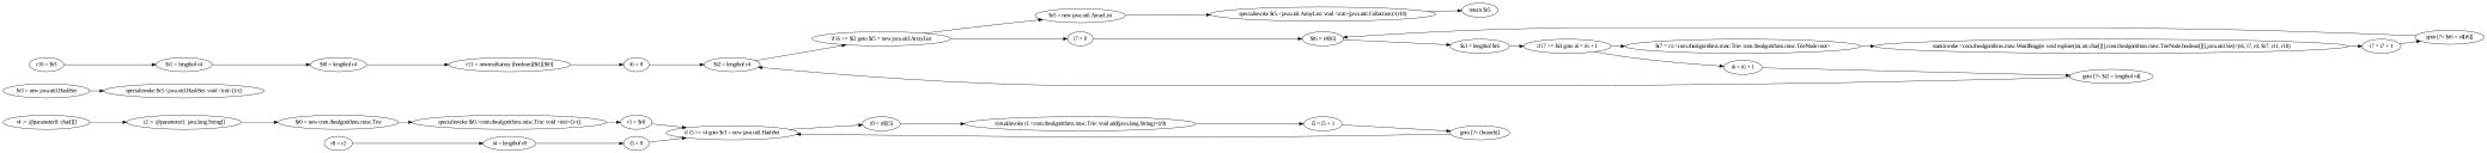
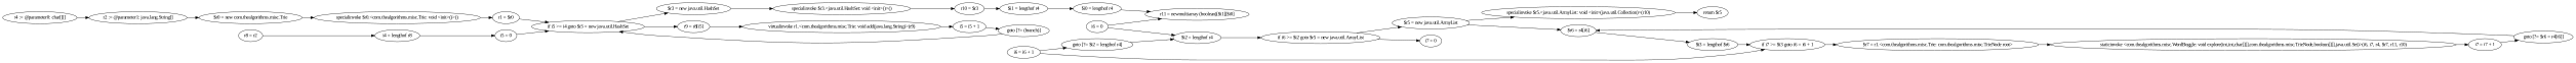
  digraph {
    fontname="Liberation Serif"
    rankdir=LR
    node [fontname="Liberation Serif"]
    edge [fontname="Liberation Serif"]
    "r4 := @parameter0: char[][]"
    "r2 := @parameter1: java.lang.String[]"
    "$r0 = new com.thealgorithms.misc.Trie"
    "specialinvoke $r0.<com.thealgorithms.misc.Trie: void <init>()>()"
    "r1 = $r0"
    "if i5 >= i4 goto $r3 = new java.util.HashSet"
    "r8 = r2"
    "i4 = lengthof r8"
    "i5 = 0"
    "r9 = r8[i5]"
    "$r3 = new java.util.HashSet"
    "virtualinvoke r1.<com.thealgorithms.misc.Trie: void add(java.lang.String)>(r9)"
    "specialinvoke $r3.<java.util.HashSet: void <init>()>()"
    "i5 = i5 + 1"
    "goto [?= (branch)]"
    "r10 = $r3"
    "$i1 = lengthof r4"
    "$i0 = lengthof r4"
    "r11 = newmultiarray (boolean)[$i1][$i0]"
    "i6 = 0"
    "$i2 = lengthof r4"
    "if i6 >= $i2 goto $r5 = new java.util.ArrayList"
    "i7 = 0"
    "$r5 = new java.util.ArrayList"
    "$r6 = r4[i6]"
    "specialinvoke $r5.<java.util.ArrayList: void <init>(java.util.Collection)>(r10)"
    "$i3 = lengthof $r6"
    "if i7 >= $i3 goto i6 = i6 + 1"
    "$r7 = r1.<com.thealgorithms.misc.Trie: com.thealgorithms.misc.TrieNode root>"
    "i6 = i6 + 1"
    "staticinvoke <com.thealgorithms.misc.WordBoggle: void explore(int,int,char[][],com.thealgorithms.misc.TrieNode,boolean[][],java.util.Set)>(i6, i7, r4, $r7, r11, r10)"
    "goto [?= $i2 = lengthof r4]"
    "i7 = i7 + 1"
    "goto [?= $r6 = r4[i6]]"
    "return $r5"
    "r4 := @parameter0: char[][]" -> "r2 := @parameter1: java.lang.String[]"
    "r2 := @parameter1: java.lang.String[]" -> "$r0 = new com.thealgorithms.misc.Trie"
    "$r0 = new com.thealgorithms.misc.Trie" -> "specialinvoke $r0.<com.thealgorithms.misc.Trie: void <init>()>()"
    "specialinvoke $r0.<com.thealgorithms.misc.Trie: void <init>()>()" -> "r1 = $r0"
    "r1 = $r0" -> "if i5 >= i4 goto $r3 = new java.util.HashSet"
    "if i5 >= i4 goto $r3 = new java.util.HashSet" -> "r9 = r8[i5]"
+   "if i5 >= i4 goto $r3 = new java.util.HashSet" -> "$r3 = new java.util.HashSet"
    "r8 = r2" -> "i4 = lengthof r8"
    "i4 = lengthof r8" -> "i5 = 0"
    "i5 = 0" -> "if i5 >= i4 goto $r3 = new java.util.HashSet"
    "r9 = r8[i5]" -> "virtualinvoke r1.<com.thealgorithms.misc.Trie: void add(java.lang.String)>(r9)"
    "$r3 = new java.util.HashSet" -> "specialinvoke $r3.<java.util.HashSet: void <init>()>()"
    "virtualinvoke r1.<com.thealgorithms.misc.Trie: void add(java.lang.String)>(r9)" -> "i5 = i5 + 1"
+   "specialinvoke $r3.<java.util.HashSet: void <init>()>()" -> "r10 = $r3"
    "i5 = i5 + 1" -> "goto [?= (branch)]"
    "goto [?= (branch)]" -> "if i5 >= i4 goto $r3 = new java.util.HashSet"
    "r10 = $r3" -> "$i1 = lengthof r4"
    "$i1 = lengthof r4" -> "$i0 = lengthof r4"
    "$i0 = lengthof r4" -> "r11 = newmultiarray (boolean)[$i1][$i0]"
-   "r11 = newmultiarray (boolean)[$i1][$i0]" -> "i6 = 0"
+   "i6 = 0" -> "r11 = newmultiarray (boolean)[$i1][$i0]"
    "i6 = 0" -> "$i2 = lengthof r4"
    "$i2 = lengthof r4" -> "if i6 >= $i2 goto $r5 = new java.util.ArrayList"
    "if i6 >= $i2 goto $r5 = new java.util.ArrayList" -> "i7 = 0"
    "if i6 >= $i2 goto $r5 = new java.util.ArrayList" -> "$r5 = new java.util.ArrayList"
-   "i7 = 0" -> "$r6 = r4[i6]"
+   "$r5 = new java.util.ArrayList" -> "$r6 = r4[i6]"
    "$r5 = new java.util.ArrayList" -> "specialinvoke $r5.<java.util.ArrayList: void <init>(java.util.Collection)>(r10)"
    "$r6 = r4[i6]" -> "$i3 = lengthof $r6"
    "specialinvoke $r5.<java.util.ArrayList: void <init>(java.util.Collection)>(r10)" -> "return $r5"
    "$i3 = lengthof $r6" -> "if i7 >= $i3 goto i6 = i6 + 1"
    "if i7 >= $i3 goto i6 = i6 + 1" -> "$r7 = r1.<com.thealgorithms.misc.Trie: com.thealgorithms.misc.TrieNode root>"
-   "if i7 >= $i3 goto i6 = i6 + 1" -> "i6 = i6 + 1"
+   "i6 = i6 + 1" -> "if i7 >= $i3 goto i6 = i6 + 1"
    "$r7 = r1.<com.thealgorithms.misc.Trie: com.thealgorithms.misc.TrieNode root>" -> "staticinvoke <com.thealgorithms.misc.WordBoggle: void explore(int,int,char[][],com.thealgorithms.misc.TrieNode,boolean[][],java.util.Set)>(i6, i7, r4, $r7, r11, r10)"
    "i6 = i6 + 1" -> "goto [?= $i2 = lengthof r4]"
    "staticinvoke <com.thealgorithms.misc.WordBoggle: void explore(int,int,char[][],com.thealgorithms.misc.TrieNode,boolean[][],java.util.Set)>(i6, i7, r4, $r7, r11, r10)" -> "i7 = i7 + 1"
    "goto [?= $i2 = lengthof r4]" -> "$i2 = lengthof r4"
    "i7 = i7 + 1" -> "goto [?= $r6 = r4[i6]]"
    "goto [?= $r6 = r4[i6]]" -> "$r6 = r4[i6]"
  }
